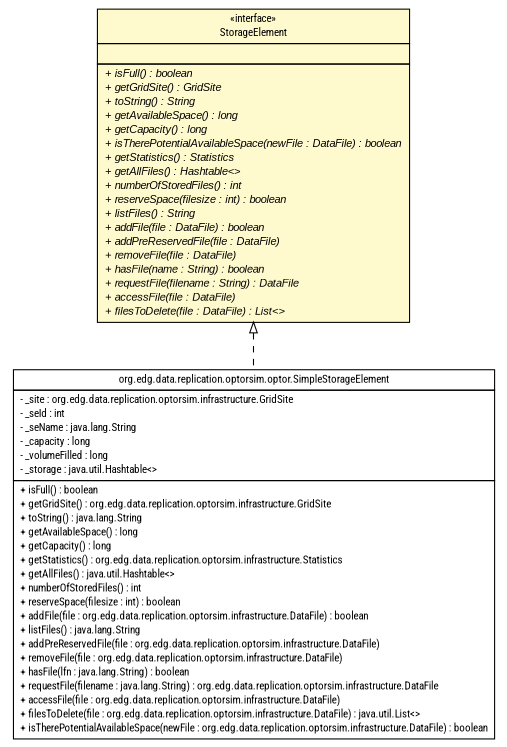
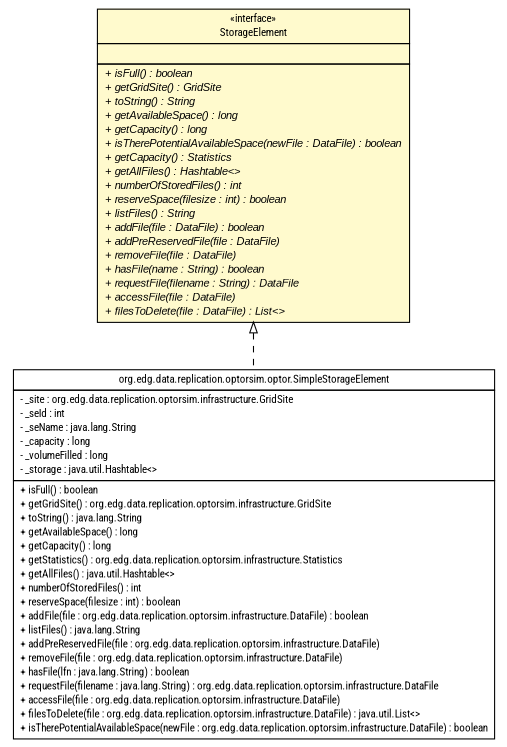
  digraph {
    nodesep=0.25
    ranksep=0.5
    fontname="Roboto Condensed"
    node [fontcolor=black fontname="Roboto Condensed" fontsize=10.0 shape=plaintext]
-   n1 [label=<<table title="org.edg.data.replication.optorsim.infrastructure.StorageElement" border="0" cellborder="1" cellspacing="0" cellpadding="2" port="p" bgcolor="lemonChiffon" href="./StorageElement.html"> 		<tr><td><table border="0" cellspacing="0" cellpadding="1"> <tr><td align="center" balign="center"> &#171;interface&#187; </td></tr> <tr><td align="center" balign="center"> StorageElement </td></tr> 		</table></td></tr> 		<tr><td><table border="0" cellspacing="0" cellpadding="1"> <tr><td align="left" balign="left">  </td></tr> 		</table></td></tr> 		<tr><td><table border="0" cellspacing="0" cellpadding="1"> <tr><td align="left" balign="left"><font face="arial italic" point-size="10.0"> + isFull() : boolean </font></td></tr> <tr><td align="left" balign="left"><font face="arial italic" point-size="10.0"> + getGridSite() : GridSite </font></td></tr> <tr><td align="left" balign="left"><font face="arial italic" point-size="10.0"> + toString() : String </font></td></tr> <tr><td align="left" balign="left"><font face="arial italic" point-size="10.0"> + getAvailableSpace() : long </font></td></tr> <tr><td align="left" balign="left"><font face="arial italic" point-size="10.0"> + getCapacity() : long </font></td></tr> <tr><td align="left" balign="left"><font face="arial italic" point-size="10.0"> + isTherePotentialAvailableSpace(newFile : DataFile) : boolean </font></td></tr> <tr><td align="left" balign="left"><font face="arial italic" point-size="10.0"> + getStatistics() : Statistics </font></td></tr> <tr><td align="left" balign="left"><font face="arial italic" point-size="10.0"> + getAllFiles() : Hashtable&lt;&gt; </font></td></tr> <tr><td align="left" balign="left"><font face="arial italic" point-size="10.0"> + numberOfStoredFiles() : int </font></td></tr> <tr><td align="left" balign="left"><font face="arial italic" point-size="10.0"> + reserveSpace(filesize : int) : boolean </font></td></tr> <tr><td align="left" balign="left"><font face="arial italic" point-size="10.0"> + listFiles() : String </font></td></tr> <tr><td align="left" balign="left"><font face="arial italic" point-size="10.0"> + addFile(file : DataFile) : boolean </font></td></tr> <tr><td align="left" balign="left"><font face="arial italic" point-size="10.0"> + addPreReservedFile(file : DataFile) </font></td></tr> <tr><td align="left" balign="left"><font face="arial italic" point-size="10.0"> + removeFile(file : DataFile) </font></td></tr> <tr><td align="left" balign="left"><font face="arial italic" point-size="10.0"> + hasFile(name : String) : boolean </font></td></tr> <tr><td align="left" balign="left"><font face="arial italic" point-size="10.0"> + requestFile(filename : String) : DataFile </font></td></tr> <tr><td align="left" balign="left"><font face="arial italic" point-size="10.0"> + accessFile(file : DataFile) </font></td></tr> <tr><td align="left" balign="left"><font face="arial italic" point-size="10.0"> + filesToDelete(file : DataFile) : List&lt;&gt; </font></td></tr> 		</table></td></tr> 		</table>>]
+   n1 [label=<<table title="org.edg.data.replication.optorsim.infrastructure.StorageElement" border="0" cellborder="1" cellspacing="0" cellpadding="2" port="p" bgcolor="lemonChiffon" href="./StorageElement.html"> 		<tr><td><table border="0" cellspacing="0" cellpadding="1"> <tr><td align="center" balign="center"> &#171;interface&#187; </td></tr> <tr><td align="center" balign="center"> StorageElement </td></tr> 		</table></td></tr> 		<tr><td><table border="0" cellspacing="0" cellpadding="1"> <tr><td align="left" balign="left">  </td></tr> 		</table></td></tr> 		<tr><td><table border="0" cellspacing="0" cellpadding="1"> <tr><td align="left" balign="left"><font face="arial italic" point-size="10.0"> + isFull() : boolean </font></td></tr> <tr><td align="left" balign="left"><font face="arial italic" point-size="10.0"> + getGridSite() : GridSite </font></td></tr> <tr><td align="left" balign="left"><font face="arial italic" point-size="10.0"> + toString() : String </font></td></tr> <tr><td align="left" balign="left"><font face="arial italic" point-size="10.0"> + getAvailableSpace() : long </font></td></tr> <tr><td align="left" balign="left"><font face="arial italic" point-size="10.0"> + getCapacity() : long </font></td></tr> <tr><td align="left" balign="left"><font face="arial italic" point-size="10.0"> + isTherePotentialAvailableSpace(newFile : DataFile) : boolean </font></td></tr> <tr><td align="left" balign="left"><font face="arial italic" point-size="10.0"> + getCapacity() : Statistics </font></td></tr> <tr><td align="left" balign="left"><font face="arial italic" point-size="10.0"> + getAllFiles() : Hashtable&lt;&gt; </font></td></tr> <tr><td align="left" balign="left"><font face="arial italic" point-size="10.0"> + numberOfStoredFiles() : int </font></td></tr> <tr><td align="left" balign="left"><font face="arial italic" point-size="10.0"> + reserveSpace(filesize : int) : boolean </font></td></tr> <tr><td align="left" balign="left"><font face="arial italic" point-size="10.0"> + listFiles() : String </font></td></tr> <tr><td align="left" balign="left"><font face="arial italic" point-size="10.0"> + addFile(file : DataFile) : boolean </font></td></tr> <tr><td align="left" balign="left"><font face="arial italic" point-size="10.0"> + addPreReservedFile(file : DataFile) </font></td></tr> <tr><td align="left" balign="left"><font face="arial italic" point-size="10.0"> + removeFile(file : DataFile) </font></td></tr> <tr><td align="left" balign="left"><font face="arial italic" point-size="10.0"> + hasFile(name : String) : boolean </font></td></tr> <tr><td align="left" balign="left"><font face="arial italic" point-size="10.0"> + requestFile(filename : String) : DataFile </font></td></tr> <tr><td align="left" balign="left"><font face="arial italic" point-size="10.0"> + accessFile(file : DataFile) </font></td></tr> <tr><td align="left" balign="left"><font face="arial italic" point-size="10.0"> + filesToDelete(file : DataFile) : List&lt;&gt; </font></td></tr> 		</table></td></tr> 		</table>>]
    n2 [label=<<table title="org.edg.data.replication.optorsim.optor.SimpleStorageElement" border="0" cellborder="1" cellspacing="0" cellpadding="2" port="p" href="../optor/SimpleStorageElement.html"> 		<tr><td><table border="0" cellspacing="0" cellpadding="1"> <tr><td align="center" balign="center"> org.edg.data.replication.optorsim.optor.SimpleStorageElement </td></tr> 		</table></td></tr> 		<tr><td><table border="0" cellspacing="0" cellpadding="1"> <tr><td align="left" balign="left"> - _site : org.edg.data.replication.optorsim.infrastructure.GridSite </td></tr> <tr><td align="left" balign="left"> - _seId : int </td></tr> <tr><td align="left" balign="left"> - _seName : java.lang.String </td></tr> <tr><td align="left" balign="left"> - _capacity : long </td></tr> <tr><td align="left" balign="left"> - _volumeFilled : long </td></tr> <tr><td align="left" balign="left"> - _storage : java.util.Hashtable&lt;&gt; </td></tr> 		</table></td></tr> 		<tr><td><table border="0" cellspacing="0" cellpadding="1"> <tr><td align="left" balign="left"> + isFull() : boolean </td></tr> <tr><td align="left" balign="left"> + getGridSite() : org.edg.data.replication.optorsim.infrastructure.GridSite </td></tr> <tr><td align="left" balign="left"> + toString() : java.lang.String </td></tr> <tr><td align="left" balign="left"> + getAvailableSpace() : long </td></tr> <tr><td align="left" balign="left"> + getCapacity() : long </td></tr> <tr><td align="left" balign="left"> + getStatistics() : org.edg.data.replication.optorsim.infrastructure.Statistics </td></tr> <tr><td align="left" balign="left"> + getAllFiles() : java.util.Hashtable&lt;&gt; </td></tr> <tr><td align="left" balign="left"> + numberOfStoredFiles() : int </td></tr> <tr><td align="left" balign="left"> + reserveSpace(filesize : int) : boolean </td></tr> <tr><td align="left" balign="left"> + addFile(file : org.edg.data.replication.optorsim.infrastructure.DataFile) : boolean </td></tr> <tr><td align="left" balign="left"> + listFiles() : java.lang.String </td></tr> <tr><td align="left" balign="left"> + addPreReservedFile(file : org.edg.data.replication.optorsim.infrastructure.DataFile) </td></tr> <tr><td align="left" balign="left"> + removeFile(file : org.edg.data.replication.optorsim.infrastructure.DataFile) </td></tr> <tr><td align="left" balign="left"> + hasFile(lfn : java.lang.String) : boolean </td></tr> <tr><td align="left" balign="left"> + requestFile(filename : java.lang.String) : org.edg.data.replication.optorsim.infrastructure.DataFile </td></tr> <tr><td align="left" balign="left"> + accessFile(file : org.edg.data.replication.optorsim.infrastructure.DataFile) </td></tr> <tr><td align="left" balign="left"> + filesToDelete(file : org.edg.data.replication.optorsim.infrastructure.DataFile) : java.util.List&lt;&gt; </td></tr> <tr><td align="left" balign="left"> + isTherePotentialAvailableSpace(newFile : org.edg.data.replication.optorsim.infrastructure.DataFile) : boolean </td></tr> 		</table></td></tr> 		</table>>]
    n1 -> n2 [arrowtail=empty dir=back fontname="Roboto Condensed" fontsize=10 headport=p labelfontname=arial labelfontsize=10 style=dashed tailport=p]
  }
